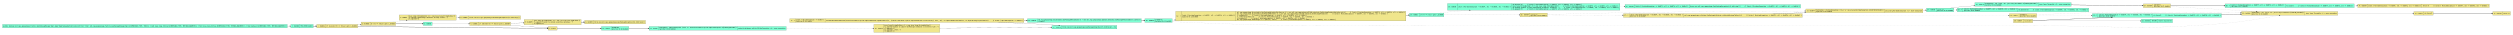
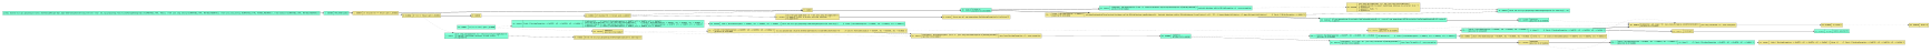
  digraph {
    fontname="JetBrains Mono"
    rankdir=LR
    node [fillcolor=khaki fontname="JetBrains Mono" shape=record style=filled]
    edge [fontname="JetBrains Mono" style=dotted]
    n1 [fillcolor=aquamarine label="{0\:\ 0x0000|MTH_ENTER_BLOCK\l}"]
    n2 [label="{1\:\ 0x0004|if (exists(r5) == false) goto L_0x003d\l}"]
    n3 [label="{2\:\ 0x0006|if (r6 == false) goto L_0x0026\l}"]
    n4 [label="{9\:\ 0x003d}"]
-   n5 [fillcolor=aquamarine label="{3\:\ 0x0008}"]
-   n6 [label="{7\:\ 0x0026|java.lang.StringBuilder r6 = new java.lang.StringBuilder()\lr6.append(\"GeoPackage database already exists: \")\lr6.append(r5)\l}"]
+   n5 [label="{3\:\ 0x0008}"]
+   n6 [fillcolor=aquamarine label="{7\:\ 0x0026|java.lang.StringBuilder r6 = new java.lang.StringBuilder()\lr6.append(\"GeoPackage database already exists: \")\lr6.append(r5)\l}"]
    n7 [fillcolor=aquamarine label="{10\:\ 0x0040|SYNTHETIC\lSplitter:B:10:0x0040\l}"]
    n8 [label="{4\:\ 0x000c|if (delete(r5) == false) goto L_0x000f\l}"]
    n9 [label="{8\:\ 0x003c|throw new mil.nga.geopackage.GeoPackageException(r6.toString())\l}"]
    n10 [label="{5\:\ 0x000f|java.lang.StringBuilder r6 = new java.lang.StringBuilder()\lr6.append(\"Failed to delete existing database: \")\lr6.append(r5)\l}"]
    n11 [label="{6\:\ 0x0025|throw new mil.nga.geopackage.GeoPackageException(r6.toString())\l}"]
    n12 [label="{11\:\ ?|Catch:\{ SQLiteException \-\> 0x00a7 \}\lSplitter:B:10:0x0040\l|validateDatabaseAndClose(android.database.sqlite.SQLiteDatabase.openDatabase(r4, (android.database.sqlite.SQLiteDatabase.CursorFactory) null, 17), r3.importHeaderValidation, r3.importIntegrityValidation)     \/\/ Catch:\{ SQLiteException \-\> 0x00a7 \}\l}"]
    n13 [fillcolor=aquamarine label="{35\:\ 0x00a7|ExcHandler: SQLiteException (r6v2 'e' android.database.sqlite.SQLiteException A[CUSTOM_DECLARE])\lSplitter:B:10:0x0040\l|android.database.sqlite.SQLiteException r6 = move\-exception\l}"]
    n14 [fillcolor=aquamarine label="{12\:\ 0x004b|mil.nga.geopackage.db.metadata.GeoPackageMetadataDb r6 = new mil.nga.geopackage.p021db.metadata.GeoPackageMetadataDb(r3.context)\lr6.open()\l}"]
    n15 [fillcolor=aquamarine label="{37\:\ 0x00c6|throw new mil.nga.geopackage.GeoPackageException(r1.toString(), r6)\l}"]
    n16 [label="{36\:\ 0x00a8|java.lang.StringBuilder r1 = new java.lang.StringBuilder()\lr1.append(\"Failed to import GeoPackage database as external link: \")\lr1.append(r5)\lr1.append(\", Path: \")\lr1.append(r4)\l}"]
    n17 [fillcolor=aquamarine label="{13\:\ 0x0055|SYNTHETIC\lSplitter:B:13:0x0055\l}"]
-   n18 [label="{14\:\ ?|Catch:\{ RuntimeException \-\> 0x007f, all \-\> 0x007d, all \-\> 0x00a2 \}\lSplitter:B:13:0x0055\l|mil.nga.geopackage.db.metadata.GeoPackageMetadataDataSource r0 = new mil.nga.geopackage.p021db.metadata.GeoPackageMetadataDataSource(r6)     \/\/ Catch:\{ RuntimeException \-\> 0x007f, all \-\> 0x007d, all \-\> 0x00a2 \}\lmil.nga.geopackage.db.metadata.GeoPackageMetadata r1 = new mil.nga.geopackage.p021db.metadata.GeoPackageMetadata()     \/\/ Catch:\{ RuntimeException \-\> 0x007f, all \-\> 0x007d, all \-\> 0x00a2 \}\lr1.setName(r5)     \/\/ Catch:\{ RuntimeException \-\> 0x007f, all \-\> 0x007d, all \-\> 0x00a2 \}\lr1.setExternalPath(r4)     \/\/ Catch:\{ RuntimeException \-\> 0x007f, all \-\> 0x007d, all \-\> 0x00a2 \}\lr0.create(r1)     \/\/ Catch:\{ RuntimeException \-\> 0x007f, all \-\> 0x007d, all \-\> 0x00a2 \}\lmil.nga.geopackage.GeoPackage r4 = open(r5, false)     \/\/ Catch:\{ RuntimeException \-\> 0x007f, all \-\> 0x007d, all \-\> 0x00a2 \}\l}"]
    n19 [label="{32\:\ 0x00a2|ExcHandler: all (r4v2 'th' java.lang.Throwable A[CUSTOM_DECLARE])\lSplitter:B:13:0x0055\l|java.lang.Throwable r4 = move\-exception\l}"]
    n20 [fillcolor=aquamarine label="{15\:\ 0x006d|if (r4 == null) goto L_0x0088\l}"]
    n21 [label="{33\:\ 0x00a3|r6.close()\l}"]
    n22 [label="{16\:\ 0x006f|SYNTHETIC\lSplitter:B:16:0x006f\l}"]
    n23 [fillcolor=aquamarine label="{30\:\ 0x0088|Catch:\{ RuntimeException \-\> 0x007f, all \-\> 0x007d, all \-\> 0x00a2 \}\l|r0.delete(r5)     \/\/ Catch:\{ RuntimeException \-\> 0x007f, all \-\> 0x007d, all \-\> 0x00a2 \}\ljava.lang.StringBuilder r0 = new java.lang.StringBuilder()     \/\/ Catch:\{ RuntimeException \-\> 0x007f, all \-\> 0x007d, all \-\> 0x00a2 \}\lr0.append(\"Unable to open GeoPackage database. Database: \")     \/\/ Catch:\{ RuntimeException \-\> 0x007f, all \-\> 0x007d, all \-\> 0x00a2 \}\lr0.append(r5)     \/\/ Catch:\{ RuntimeException \-\> 0x007f, all \-\> 0x007d, all \-\> 0x00a2 \}\l}"]
    n24 [label="{17\:\ ?|Catch:\{ RuntimeException \-\> 0x007f, all \-\> 0x007d, all \-\> 0x00a2 \}\lSplitter:B:16:0x006f\l|mil.nga.geopackage.validate.GeoPackageValidate.validateMinimumTables(r4)     \/\/ Catch:\{ RuntimeException \-\> 0x007f, all \-\> 0x007d, all \-\> 0x00a2 \}\l}"]
    n25 [label="{23\:\ 0x007f|ExcHandler: RuntimeException (r1v4 'e' java.lang.RuntimeException A[CUSTOM_DECLARE])\lSplitter:B:16:0x006f\l|java.lang.RuntimeException r1 = move\-exception\l}"]
    n26 [fillcolor=aquamarine label="{31\:\ 0x00a1|Catch:\{ RuntimeException \-\> 0x007f, all \-\> 0x007d, all \-\> 0x00a2 \}\l|throw new mil.nga.geopackage.GeoPackageException(r0.toString())     \/\/ Catch:\{ RuntimeException \-\> 0x007f, all \-\> 0x007d, all \-\> 0x00a2 \}\l}"]
    n27 [label="{18\:\ 0x0072|SYNTHETIC\lSplitter:B:18:0x0072\l}"]
    n28 [fillcolor=aquamarine label="{24\:\ 0x0080|SYNTHETIC\lSplitter:B:24:0x0080\l}"]
    n29 [fillcolor=aquamarine label="{19\:\ ?|Catch:\{ RuntimeException \-\> 0x007f, all \-\> 0x007d, all \-\> 0x00a2 \}\lSplitter:B:18:0x0072\l|r4.close()     \/\/ Catch:\{ RuntimeException \-\> 0x007f, all \-\> 0x007d, all \-\> 0x00a2 \}\l}"]
    n30 [label="{20\:\ 0x0075|r6.close()\l}"]
    n31 [fillcolor=aquamarine label="{21\:\ 0x007c|RETURN\l|return exists(r5)\l}"]
    n32 [fillcolor=aquamarine label="{22\:\ 0x007d|ExcHandler: all (r5v3 'th' java.lang.Throwable A[CUSTOM_DECLARE])\lSplitter:B:24:0x0080\l|java.lang.Throwable r5 = move\-exception\l}"]
    n33 [label="{27\:\ 0x0084|SYNTHETIC\lSplitter:B:27:0x0084\l}"]
    n34 [fillcolor=aquamarine label="{28\:\ ?|Catch:\{ RuntimeException \-\> 0x007f, all \-\> 0x007d, all \-\> 0x00a2 \}\lSplitter:B:27:0x0084\l|r4.close()     \/\/ Catch:\{ RuntimeException \-\> 0x007f, all \-\> 0x007d, all \-\> 0x00a2 \}\l}"]
    n35 [fillcolor=aquamarine label="{25\:\ ?|Catch:\{ RuntimeException \-\> 0x007f, all \-\> 0x007d, all \-\> 0x00a2 \}\lSplitter:B:24:0x0080\l|r0.delete(r5)     \/\/ Catch:\{ RuntimeException \-\> 0x007f, all \-\> 0x007d, all \-\> 0x00a2 \}\l}"]
+   n36 [label="{26\:\ 0x0083|Catch:\{ RuntimeException \-\> 0x007f, all \-\> 0x007d, all \-\> 0x00a2 \}\l|throw r1     \/\/ Catch:\{ RuntimeException \-\> 0x007f, all \-\> 0x007d, all \-\> 0x00a2 \}\l}"]
    n37 [label="{29\:\ 0x0087|Catch:\{ RuntimeException \-\> 0x007f, all \-\> 0x007d, all \-\> 0x00a2 \}\l|throw r5     \/\/ Catch:\{ RuntimeException \-\> 0x007f, all \-\> 0x007d, all \-\> 0x00a2 \}\l}"]
    n38 [label="{34\:\ 0x00a6|throw r4\l}"]
    n39 [fillcolor=aquamarine label="{public boolean mil.nga.geopackage.factory.GeoPackageManagerImpl.importGeoPackageAsExternalLink((r3v0 'this' mil.nga.geopackage.factory.GeoPackageManagerImpl A[IMMUTABLE_TYPE, THIS]), (r4v0 java.lang.String A[IMMUTABLE_TYPE, METHOD_ARGUMENT]), (r5v0 java.lang.String A[IMMUTABLE_TYPE, METHOD_ARGUMENT]), (r6v0 boolean A[IMMUTABLE_TYPE, METHOD_ARGUMENT])) }"]
    n1 -> n2 [style=bold]
    n2 -> n3 [style=solid]
    n2 -> n4 [style=bold]
    n3 -> n5 [style=bold]
    n3 -> n6
    n4 -> n7 [style=bold]
    n5 -> n8 [style=solid]
    n6 -> n9 [style=solid]
+   n7 -> n12 [style=bold]
    n7 -> n13 [style=bold]
    n8 -> n4 [style=solid]
    n8 -> n10 [style=solid]
    n10 -> n11 [style=bold]
    n12 -> n14 [style=bold]
    n12 -> n15 [style=solid]
    n13 -> n16
    n14 -> n17 [style=bold]
    n16 -> n15 [style=solid]
-   n17 -> n18
    n17 -> n19
-   n18 -> n20 [style=bold]
    n19 -> n21 [style=solid]
    n20 -> n22
    n20 -> n23
-   n21 -> n38 [style=bold]
+   n21 -> n38
    n22 -> n24
    n22 -> n25
    n23 -> n26
    n24 -> n25 [style=solid]
    n24 -> n27
    n25 -> n28 [style=solid]
    n27 -> n19
    n27 -> n29
    n28 -> n32 [style=solid]
    n28 -> n35
    n29 -> n19 [style=bold]
-   n30 -> n29 [style=bold]
+   n29 -> n30 [style=bold]
    n30 -> n31 [style=solid]
    n32 -> n33 [style=bold]
    n33 -> n19
    n33 -> n34 [style=bold]
    n34 -> n37
+   n35 -> n36 [style=solid]
    n39 -> n1 [style=solid]
  }
